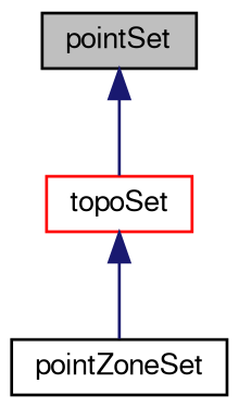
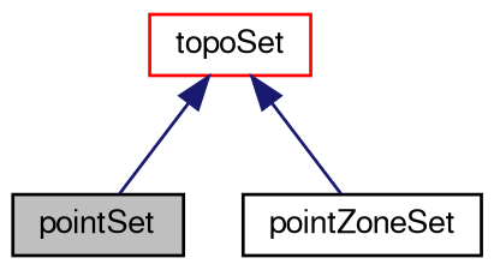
  digraph {
    node [color=black fontname=FreeSans fontsize=10 shape=record]
    edge [color=midnightblue dir=back fontname=FreeSans fontsize=10 labelfontname=FreeSans labelfontsize=10 style=solid]
    n1 [fillcolor=grey75 fontcolor=black height=0.2 label=pointSet style=filled width=0.4]
    n2 [height=0.2 label=pointZoneSet width=0.4]
    n3 [color=red height=0.2 label=topoSet width=0.4]
-   n1 -> n3
+   n3 -> n1
    n3 -> n2
  }
